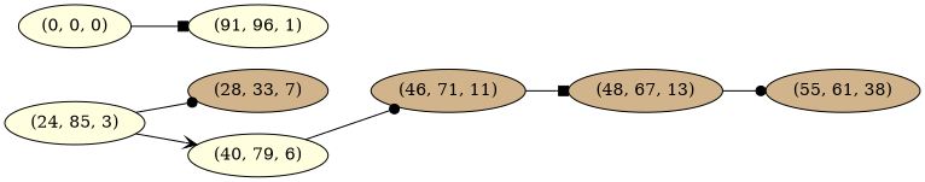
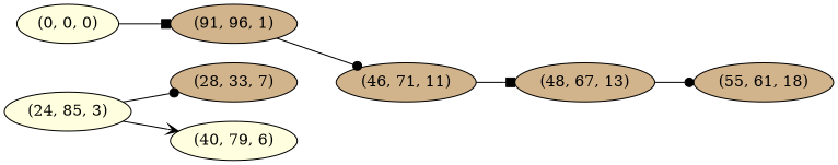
  digraph {
    rankdir=LR
    node [fillcolor=lightyellow style=filled]
    edge [arrowhead=dot]
    "(0, 0, 0)"
-   "(91, 96, 1)"
+   "(91, 96, 1)" [fillcolor=tan]
    "(24, 85, 3)"
    "(28, 33, 7)" [fillcolor=tan]
    "(40, 79, 6)"
    "(46, 71, 11)" [fillcolor=tan]
    "(48, 67, 13)" [fillcolor=tan]
-   "(55, 61, 18)" [fillcolor=tan label="(55, 61, 38)"]
+   "(55, 61, 18)" [fillcolor=tan]
    "(0, 0, 0)" -> "(91, 96, 1)" [arrowhead=box]
    "(24, 85, 3)" -> "(28, 33, 7)"
    "(24, 85, 3)" -> "(40, 79, 6)" [arrowhead=vee]
-   "(40, 79, 6)" -> "(46, 71, 11)"
+   "(91, 96, 1)" -> "(46, 71, 11)"
    "(46, 71, 11)" -> "(48, 67, 13)" [arrowhead=box]
    "(48, 67, 13)" -> "(55, 61, 18)"
  }
